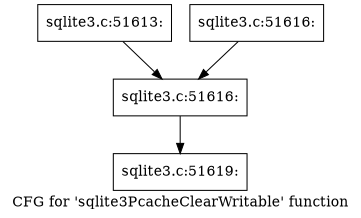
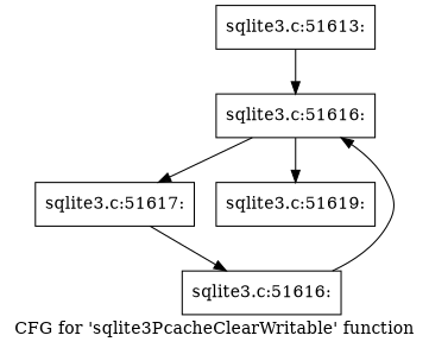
  digraph {
    label="CFG for 'sqlite3PcacheClearWritable' function"
    node [shape=record]
    n1 [label="{sqlite3.c:51613:}"]
    n2 [label="{sqlite3.c:51616:}"]
+   n3 [label="{sqlite3.c:51617:}"]
    n4 [label="{sqlite3.c:51619:}"]
    n5 [label="{sqlite3.c:51616:}"]
    n1 -> n2
+   n2 -> n3
    n2 -> n4
+   n3 -> n5
    n5 -> n2
  }
